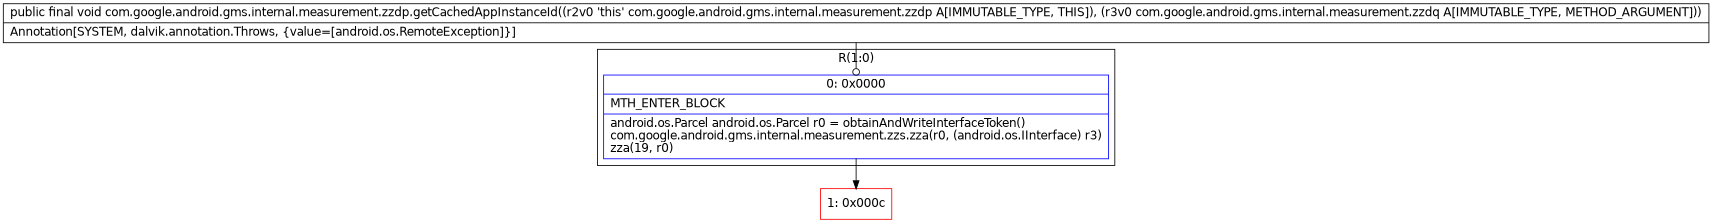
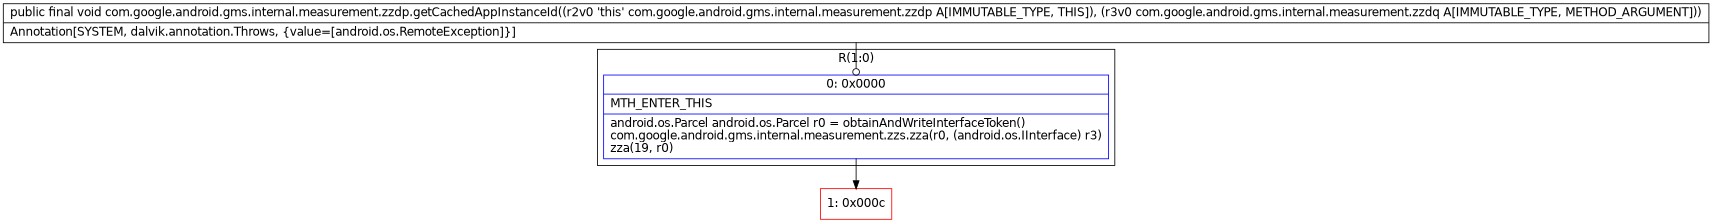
  digraph {
    fontname="DejaVu Sans"
    node [shape=record fontname="DejaVu Sans"]
    edge [fontname="DejaVu Sans"]
-   n1 [color=blue label="{0\:\ 0x0000|MTH_ENTER_BLOCK\l|android.os.Parcel android.os.Parcel r0 = obtainAndWriteInterfaceToken()\lcom.google.android.gms.internal.measurement.zzs.zza(r0, (android.os.IInterface) r3)\lzza(19, r0)\l}"]
+   n1 [color=blue label="{0\:\ 0x0000|MTH_ENTER_THIS\l|android.os.Parcel android.os.Parcel r0 = obtainAndWriteInterfaceToken()\lcom.google.android.gms.internal.measurement.zzs.zza(r0, (android.os.IInterface) r3)\lzza(19, r0)\l}"]
    n2 [color=red label="{1\:\ 0x000c}"]
    n3 [label="{public final void com.google.android.gms.internal.measurement.zzdp.getCachedAppInstanceId((r2v0 'this' com.google.android.gms.internal.measurement.zzdp A[IMMUTABLE_TYPE, THIS]), (r3v0 com.google.android.gms.internal.measurement.zzdq A[IMMUTABLE_TYPE, METHOD_ARGUMENT]))  | Annotation[SYSTEM, dalvik.annotation.Throws, \{value=[android.os.RemoteException]\}]\l}"]
    subgraph cluster_1 {
      label="R(1:0)"
      n1
    }
    n1 -> n2 [arrowhead=normal]
    n3 -> n1 [arrowhead=odot]
  }
